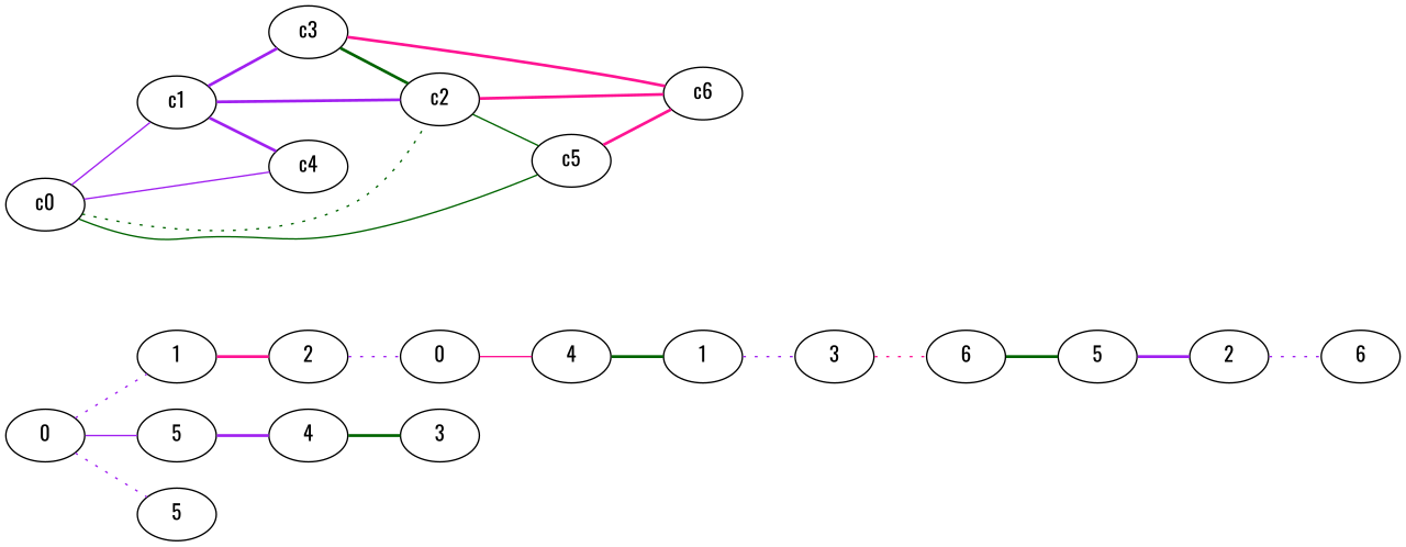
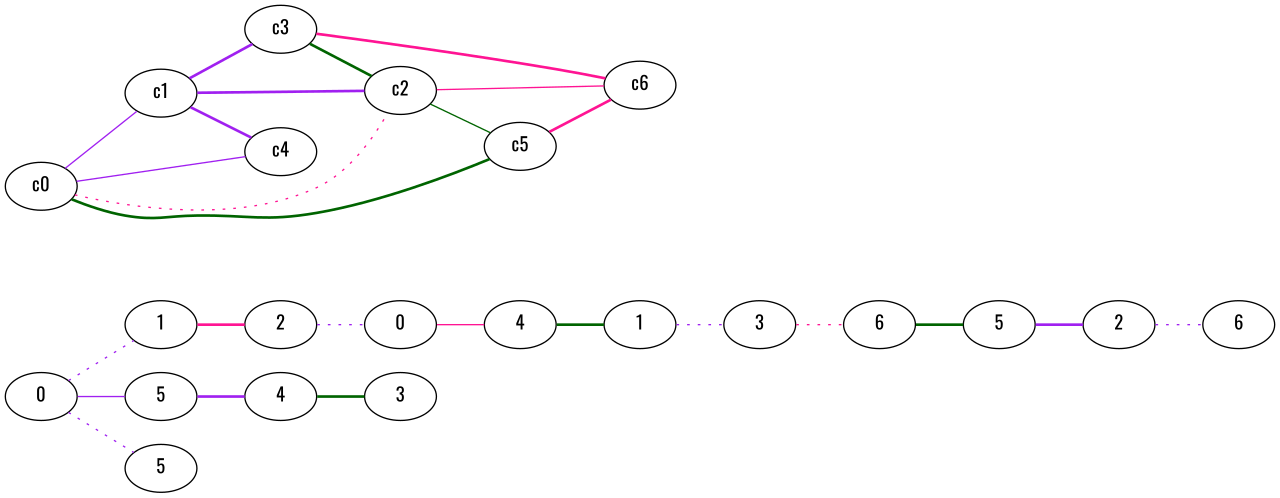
  graph {
    fontname=Oswald
    rankdir=LR
    node [fontname=Oswald]
    edge [color=purple fontname=Oswald style=bold]
    n1 [label=0]
    n2 [label=1]
    n3 [label=5]
    n4 [label=5]
    n5 [label=2]
    n6 [label=4]
    n7 [label=0]
    n8 [label=4]
    n9 [label=1]
    n10 [label=3]
    n11 [label=6]
    n12 [label=5]
    n13 [label=2]
    n14 [label=6]
    n15 [label=3]
    c0
    c1
    c2
    c4
    c5
    c3
    c6
    n1 -- n2 [style=dotted]
    n1 -- n3 [style=solid]
    n1 -- n4 [style=dotted]
    n2 -- n5 [color=deeppink]
    n3 -- n6
    n5 -- n7 [style=dotted]
    n6 -- n15 [color=darkgreen]
    n7 -- n8 [color=deeppink style=solid]
    n8 -- n9 [color=darkgreen]
    n9 -- n10 [style=dotted]
    n10 -- n11 [color=deeppink style=dotted]
    n11 -- n12 [color=darkgreen]
    n12 -- n13
    n13 -- n14 [style=dotted]
    c0 -- c1 [style=solid]
-   c0 -- c2 [color=darkgreen style=dotted]
+   c0 -- c2 [color=deeppink style=dotted]
    c0 -- c4 [style=solid]
-   c0 -- c5 [color=darkgreen style=solid]
+   c0 -- c5 [color=darkgreen]
    c1 -- c2
    c1 -- c4
    c1 -- c3
    c2 -- c5 [color=darkgreen style=solid]
-   c2 -- c6 [color=deeppink]
+   c2 -- c6 [color=deeppink style=solid]
    c5 -- c6 [color=deeppink]
    c3 -- c2 [color=darkgreen]
    c3 -- c6 [color=deeppink]
  }
